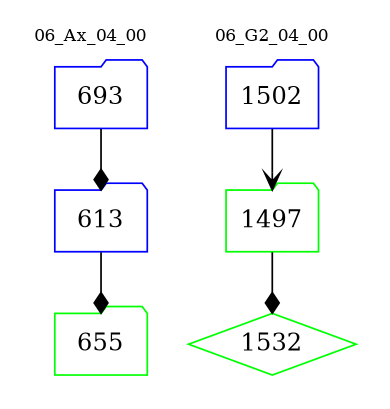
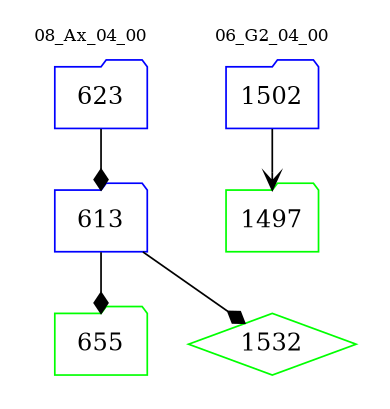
  digraph {
    node [color=blue shape=folder]
    edge [arrowhead=diamond color=black]
-   n1 [label=693]
+   n1 [label=623]
    n2 [label=613]
    n3 [color=green label=655]
    n4 [label=1502]
    n5 [color=green label=1497]
    n6 [color=green label=1532 shape=diamond]
    subgraph cluster_1 {
      color=white
      fontsize=10
-     label="06_Ax_04_00"
+     label="08_Ax_04_00"
      n1
      n2
      n3
    }
    subgraph cluster_2 {
      color=white
      fontsize=10
      label="06_G2_04_00"
      n4
      n5
      n6
    }
    n1 -> n2
    n2 -> n3
    n4 -> n5 [arrowhead=vee]
-   n5 -> n6
+   n2 -> n6
  }
